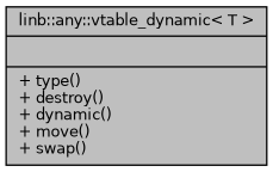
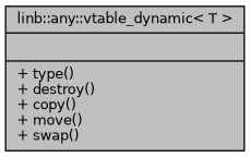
  digraph {
-   n1 [color=black fillcolor=grey75 fontcolor=black fontname=Helvetica fontsize=10 height=0.2 label="{linb::any::vtable_dynamic\< T \>\n||+ type()\l+ destroy()\l+ dynamic()\l+ move()\l+ swap()\l}" shape=record style=filled width=0.4]
+   n1 [color=black fillcolor=grey75 fontcolor=black fontname=Helvetica fontsize=10 height=0.2 label="{linb::any::vtable_dynamic\< T \>\n||+ type()\l+ destroy()\l+ copy()\l+ move()\l+ swap()\l}" shape=record style=filled width=0.4]
  }
